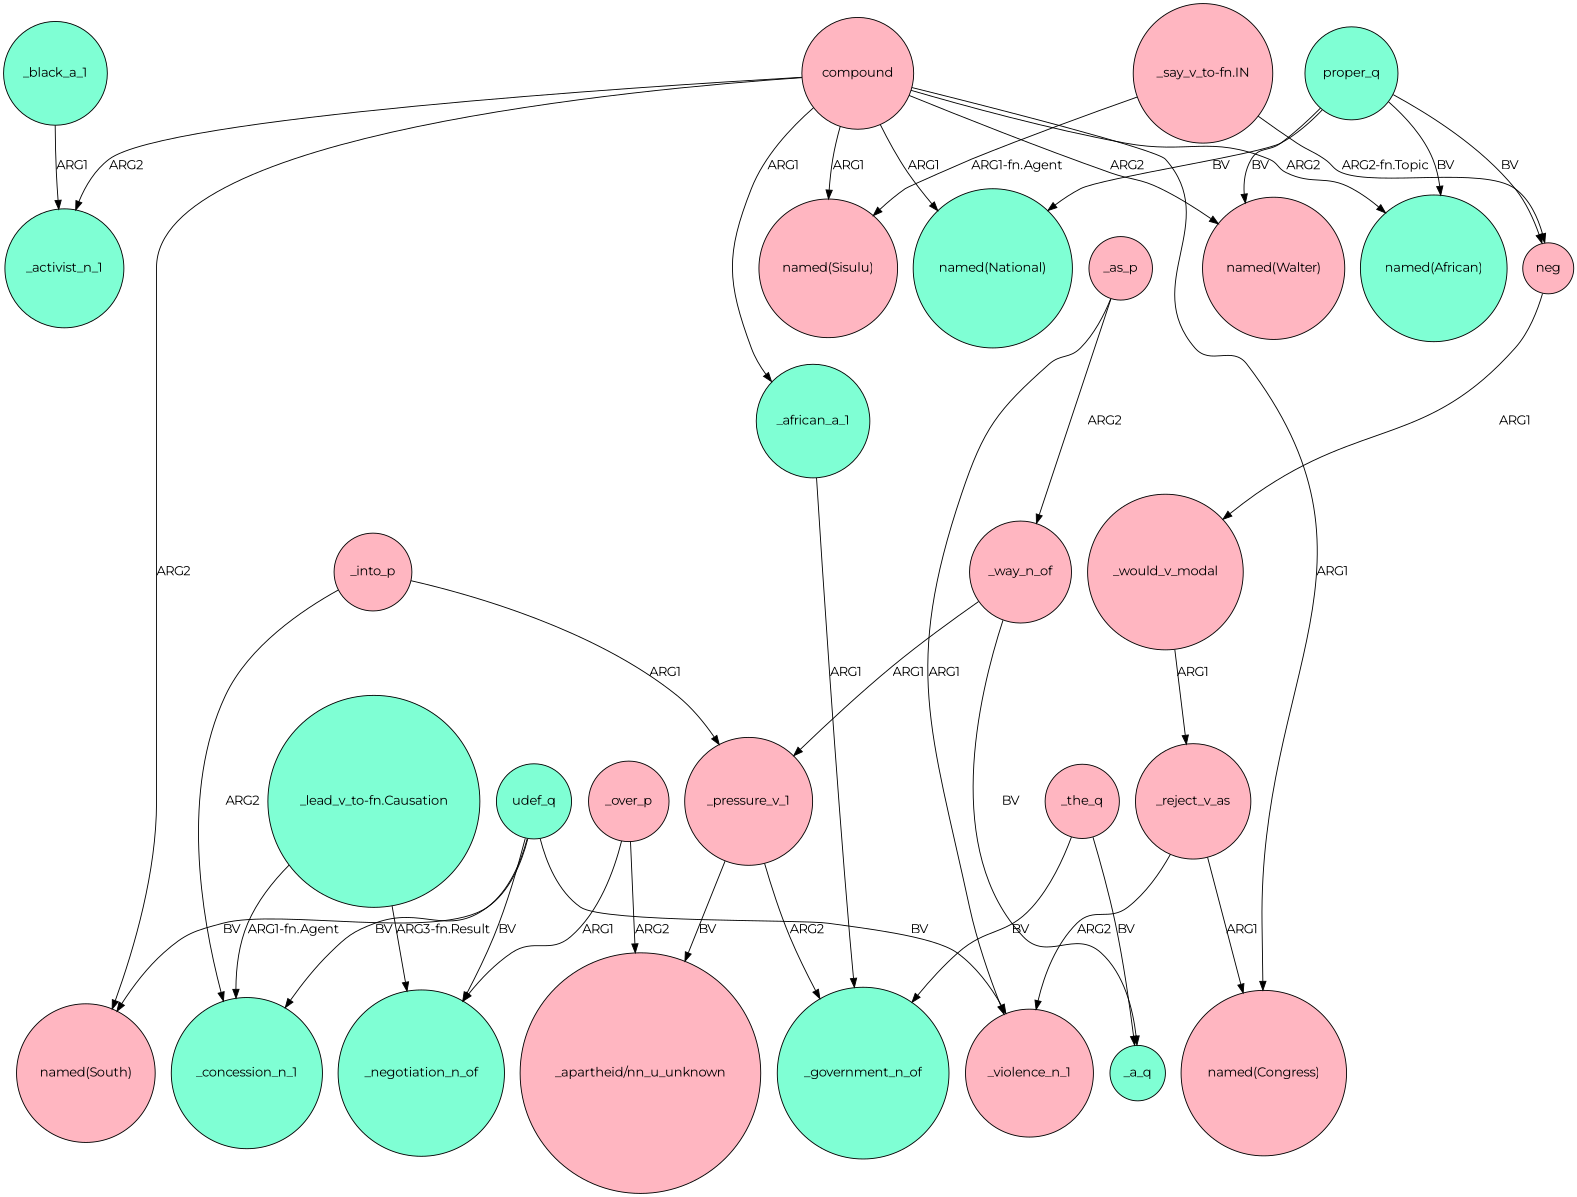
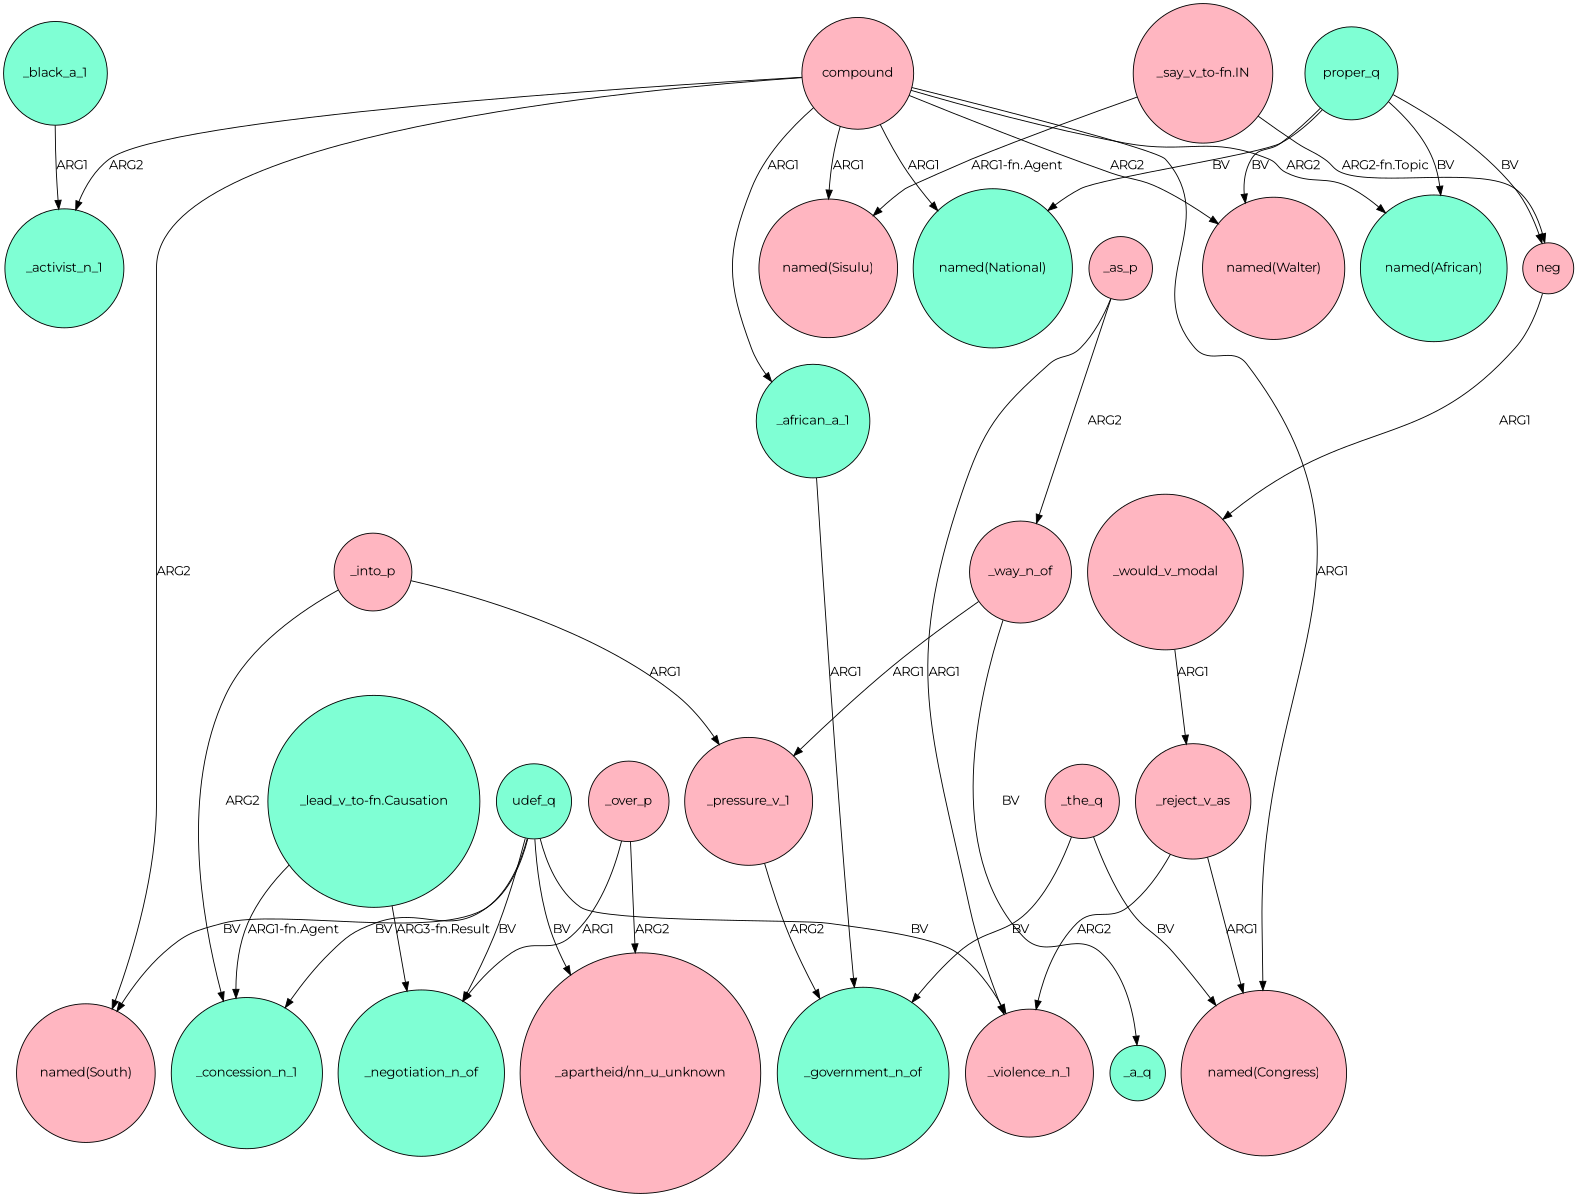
  digraph {
    fontname=Montserrat
    node [fillcolor=lightpink fontname=Montserrat shape=circle style=filled]
    edge [fontname=Montserrat]
    udef_q [fillcolor=aquamarine]
    _negotiation_n_of [fillcolor=aquamarine]
    _violence_n_1
    "named(South)"
    _concession_n_1 [fillcolor=aquamarine]
    "_apartheid/nn_u_unknown"
    _activist_n_1 [fillcolor=aquamarine]
    neg
    _would_v_modal
    _reject_v_as
    "named(Congress)"
    compound
    "named(Sisulu)"
    "named(Walter)"
    "named(African)" [fillcolor=aquamarine]
    _african_a_1 [fillcolor=aquamarine]
    "named(National)" [fillcolor=aquamarine]
    _government_n_of [fillcolor=aquamarine]
    "_say_v_to-fn.IN"
    "_lead_v_to-fn.Causation" [fillcolor=aquamarine]
    proper_q [fillcolor=aquamarine]
    _over_p
    _black_a_1 [fillcolor=aquamarine]
    _as_p
    _way_n_of
    _pressure_v_1
    _a_q [fillcolor=aquamarine]
    _the_q
    _into_p
    udef_q -> _negotiation_n_of [label=BV]
    udef_q -> _violence_n_1 [label=BV]
    udef_q -> "named(South)" [label=BV]
    udef_q -> _concession_n_1 [label=BV]
-   _pressure_v_1 -> "_apartheid/nn_u_unknown" [label=BV]
+   udef_q -> "_apartheid/nn_u_unknown" [label=BV]
    neg -> _would_v_modal [label=ARG1]
    _would_v_modal -> _reject_v_as [label=ARG1]
    _reject_v_as -> _violence_n_1 [label=ARG2]
    _reject_v_as -> "named(Congress)" [label=ARG1]
    compound -> "named(South)" [label=ARG2]
    compound -> _activist_n_1 [label=ARG2]
    compound -> "named(Congress)" [label=ARG1]
    compound -> "named(Sisulu)" [label=ARG1]
    compound -> "named(Walter)" [label=ARG2]
    compound -> "named(African)" [label=ARG2]
    compound -> _african_a_1 [label=ARG1]
    compound -> "named(National)" [label=ARG1]
    _african_a_1 -> _government_n_of [label=ARG1]
    "_say_v_to-fn.IN" -> neg [label="ARG2-fn.Topic"]
    "_say_v_to-fn.IN" -> "named(Sisulu)" [label="ARG1-fn.Agent"]
    "_lead_v_to-fn.Causation" -> _negotiation_n_of [label="ARG3-fn.Result"]
    "_lead_v_to-fn.Causation" -> _concession_n_1 [label="ARG1-fn.Agent"]
    proper_q -> neg [label=BV]
    proper_q -> "named(Walter)" [label=BV]
    proper_q -> "named(African)" [label=BV]
    proper_q -> "named(National)" [label=BV]
    _over_p -> _negotiation_n_of [label=ARG1]
    _over_p -> "_apartheid/nn_u_unknown" [label=ARG2]
    _black_a_1 -> _activist_n_1 [label=ARG1]
    _as_p -> _violence_n_1 [label=ARG1]
    _as_p -> _way_n_of [label=ARG2]
    _way_n_of -> _pressure_v_1 [label=ARG1]
    _way_n_of -> _a_q [label=BV]
    _pressure_v_1 -> _government_n_of [label=ARG2]
-   _the_q -> _a_q [label=BV]
+   _the_q -> "named(Congress)" [label=BV]
    _the_q -> _government_n_of [label=BV]
    _into_p -> _concession_n_1 [label=ARG2]
    _into_p -> _pressure_v_1 [label=ARG1]
  }
